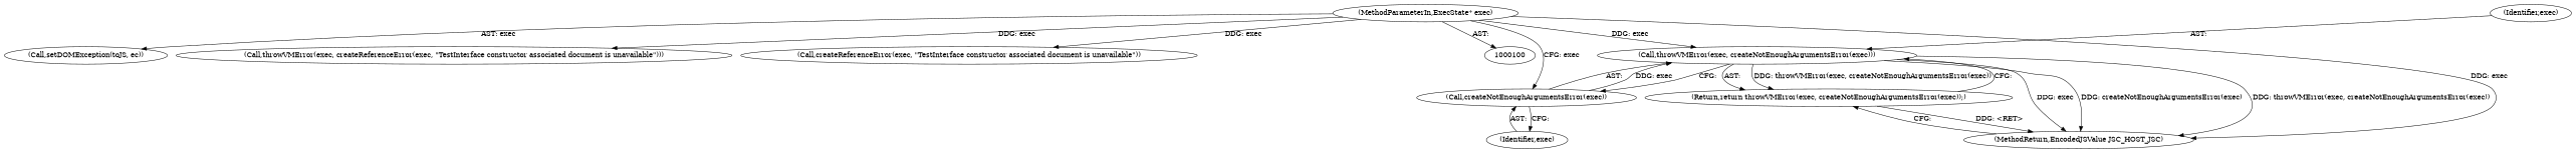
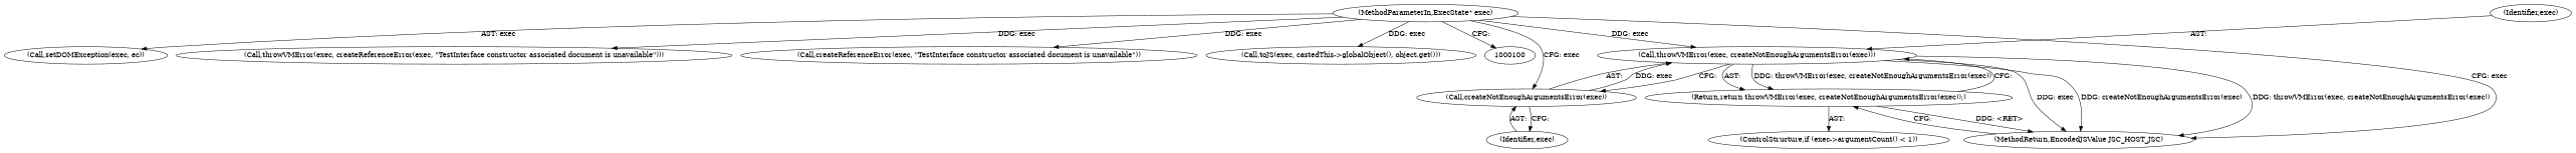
  digraph {
    n1 [label="(Call,throwVMError(exec, createNotEnoughArgumentsError(exec)))"]
    n2 [label="(Call,createNotEnoughArgumentsError(exec))"]
    n3 [label="(Return,return throwVMError(exec, createNotEnoughArgumentsError(exec));)"]
    n4 [label="(MethodReturn,EncodedJSValue JSC_HOST_JSC)"]
    n5 [label="(Identifier,exec)"]
+   n6 [label="(ControlStructure,if (exec->argumentCount() < 1))"]
    n7 [label="(MethodParameterIn,ExecState* exec)"]
-   n8 [label="(Call,setDOMException(toJS, ec))"]
+   n8 [label="(Call,setDOMException(exec, ec))"]
    n9 [label="(Call,throwVMError(exec, createReferenceError(exec, \"TestInterface constructor associated document is unavailable\")))"]
    n10 [label="(Call,createReferenceError(exec, \"TestInterface constructor associated document is unavailable\"))"]
+   n11 [label="(Call,toJS(exec, castedThis->globalObject(), object.get()))"]
    1000100
    n13 [label="(Identifier,exec)"]
    n1 -> n2 [label="CFG: "]
    n1 -> n3 [label="AST: "]
    n1 -> n3 [label="DDG: throwVMError(exec, createNotEnoughArgumentsError(exec))"]
    n1 -> n4 [label="DDG: exec"]
    n1 -> n4 [label="DDG: createNotEnoughArgumentsError(exec)"]
    n1 -> n4 [label="DDG: throwVMError(exec, createNotEnoughArgumentsError(exec))"]
    n2 -> n1 [label="AST: "]
    n2 -> n1 [label="DDG: exec"]
    n2 -> n5 [label="CFG: "]
    n3 -> n1 [label="CFG: "]
    n3 -> n4 [label="DDG: <RET>"]
+   n3 -> n6 [label="AST: "]
    n4 -> n3 [label="CFG: "]
    n5 -> n2 [label="AST: "]
    n7 -> n1 [label="DDG: exec"]
    n7 -> n2 [label="CFG: exec"]
-   n7 -> n4 [label="DDG: exec"]
+   n7 -> n4 [label="CFG: exec"]
    n7 -> n8 [label="AST: exec"]
    n7 -> n9 [label="DDG: exec"]
    n7 -> n10 [label="DDG: exec"]
-   n7 -> 1000100 [label="AST: "]
+   n7 -> n11 [label="DDG: exec"]
+   n7 -> 1000100 [label="CFG: "]
    n13 -> n1 [label="AST: "]
  }
